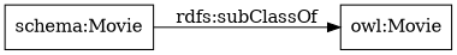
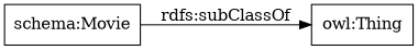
  digraph {
    rankdir=LR
    node [color=black shape=rectangle]
    "schema:Movie"
-   "owl:Thing" [label="owl:Movie"]
+   "owl:Thing"
    "schema:Movie" -> "owl:Thing" [label="rdfs:subClassOf"]
  }
